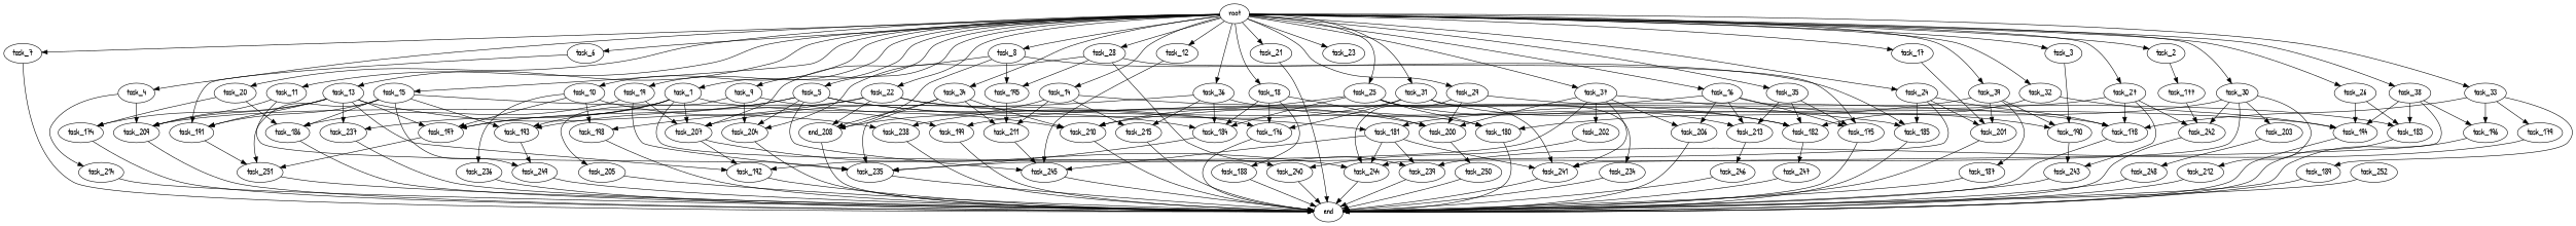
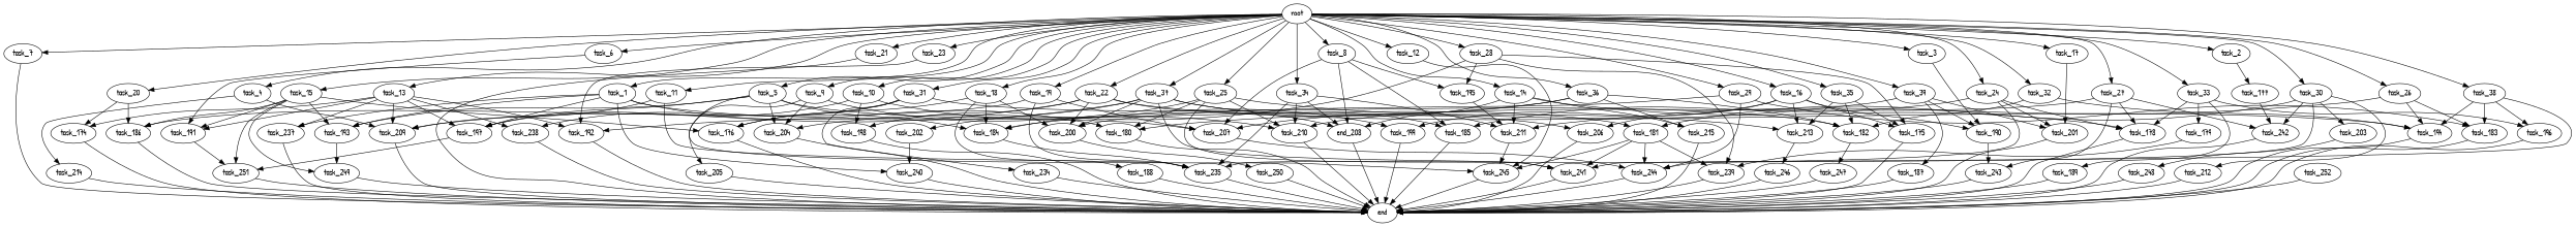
  digraph {
    fontname="Patrick Hand"
    node [fontname="Patrick Hand"]
    edge [fontname="Patrick Hand"]
    root
    task_1
    task_2
    task_3
    task_4
    task_5
    task_6
    task_7
    task_8
    task_9
    task_10
    task_11
    task_12
    task_13
    task_14
    task_15
    task_16
    task_17
    task_18
    task_19
    task_20
    task_21
    task_22
    task_23
    task_24
    task_25
    task_26
    task_27
    task_28
    task_29
    task_30
    task_31
    task_32
    task_33
    task_34
    task_35
    task_36
    task_37
    task_38
    task_39
    task_180
    task_193
    task_197
    task_207
    task_237
    task_240
    task_177
    task_190
    task_209
    task_214
    task_181
    task_184
    task_204
    task_245
    task_191
    end
    task_185
    task_195
    n59 [label=end_208]
    task_205
    task_210
    task_198
    task_199
-   task_236
    task_235
    task_174
    task_192
    task_238
    task_178
    task_211
    task_215
    task_176
    task_186
    task_249
    task_251
    task_175
    task_206
    task_213
    task_201
    task_188
    task_200
    task_194
    task_241
    task_183
    task_242
    task_243
    task_239
    task_244
    task_203
    task_212
    task_182
    task_234
    task_179
    task_189
    task_196
    task_202
    task_187
    task_252
    task_246
    task_250
    task_248
    task_247
    root -> task_1
    root -> task_2
    root -> task_3
    root -> task_4
    root -> task_5
    root -> task_6
    root -> task_7
    root -> task_8
    root -> task_9
    root -> task_10
    root -> task_11
    root -> task_12
    root -> task_13
    root -> task_14
    root -> task_15
    root -> task_16
    root -> task_17
    root -> task_18
    root -> task_19
    root -> task_20
    root -> task_21
    root -> task_22
    root -> task_23
    root -> task_24
    root -> task_25
    root -> task_26
    root -> task_27
    root -> task_28
    root -> task_29
    root -> task_30
    root -> task_31
    root -> task_32
    root -> task_33
    root -> task_34
    root -> task_35
    root -> task_36
    root -> task_37
    root -> task_38
    root -> task_39
    task_1 -> task_180
    task_1 -> task_193
    task_1 -> task_197
    task_1 -> task_207
    task_1 -> task_237
    task_1 -> task_240
    task_2 -> task_177
    task_3 -> task_190
    task_4 -> task_209
    task_4 -> task_214
    task_5 -> task_193
    task_5 -> task_197
    task_5 -> task_181
    task_5 -> task_184
    task_5 -> task_204
    task_5 -> task_245
    task_6 -> task_191
    task_7 -> end
    task_8 -> task_207
    task_8 -> task_185
    task_8 -> task_195
    task_8 -> n59
    task_9 -> task_204
    task_9 -> task_205
    task_9 -> task_210
    task_10 -> task_197
    task_10 -> task_198
    task_10 -> task_199
-   task_10 -> task_236
    task_11 -> task_209
    task_11 -> task_235
    task_12 -> task_245
    task_13 -> task_197
    task_13 -> task_237
    task_13 -> task_209
    task_13 -> task_191
    task_13 -> task_174
    task_13 -> task_192
    task_13 -> task_238
    task_14 -> n59
    task_14 -> task_178
    task_14 -> task_211
    task_14 -> task_215
    task_15 -> task_193
    task_15 -> task_191
    task_15 -> task_176
    task_15 -> task_186
    task_15 -> task_249
    task_15 -> task_251
    task_16 -> task_190
    task_16 -> task_199
    task_16 -> task_175
    task_16 -> task_206
    task_16 -> task_213
    task_17 -> task_201
    task_18 -> task_184
    task_18 -> task_176
    task_18 -> task_188
    task_18 -> task_200
    task_19 -> task_207
    task_19 -> task_235
    task_19 -> task_186
    task_20 -> task_174
    task_20 -> task_186
    task_21 -> end
    task_22 -> task_209
    task_22 -> n59
    task_22 -> task_198
    task_22 -> task_200
    task_22 -> task_194
-   task_207 -> task_192
+   task_23 -> task_192
    task_24 -> task_185
    task_24 -> task_235
    task_24 -> task_178
    task_24 -> task_201
    task_25 -> task_180
    task_25 -> task_184
    task_25 -> task_210
    task_25 -> task_213
    task_25 -> task_241
+   task_26 -> task_211
    task_26 -> task_194
    task_26 -> task_183
    task_27 -> task_210
    task_27 -> task_178
    task_27 -> task_242
    task_27 -> task_243
    task_28 -> task_204
    task_28 -> task_195
    task_28 -> task_175
    task_28 -> task_239
    task_29 -> task_200
    task_29 -> task_183
    task_29 -> task_244
    task_30 -> task_181
    task_30 -> task_242
    task_30 -> task_244
    task_30 -> task_203
    task_30 -> task_212
    task_31 -> task_238
    task_31 -> task_176
    task_31 -> task_182
    task_31 -> task_234
    task_32 -> task_194
    task_32 -> task_182
    task_33 -> task_178
    task_33 -> task_179
    task_33 -> task_189
    task_33 -> task_196
    task_34 -> n59
    task_34 -> task_210
    task_34 -> task_235
    task_34 -> task_211
    task_35 -> task_175
    task_35 -> task_213
    task_35 -> task_182
    task_36 -> task_207
    task_36 -> task_184
    task_36 -> task_215
    task_36 -> task_182
    task_37 -> task_185
    task_37 -> task_192
    task_37 -> task_206
    task_37 -> task_200
    task_37 -> task_241
    task_37 -> task_202
    task_38 -> task_194
    task_38 -> task_241
    task_38 -> task_183
    task_38 -> task_196
    task_39 -> task_180
    task_39 -> task_190
    task_39 -> task_201
    task_39 -> task_187
    task_180 -> end
    task_193 -> task_249
    task_197 -> task_251
    task_207 -> task_244
    task_237 -> end
    task_240 -> end
    task_177 -> task_242
    task_190 -> task_243
    task_209 -> end
    task_214 -> end
    task_181 -> task_245
    task_181 -> task_241
    task_181 -> task_239
    task_181 -> task_244
    task_184 -> task_235
    task_204 -> end
    task_245 -> end
    task_191 -> task_251
    task_185 -> end
    task_195 -> task_211
    n59 -> end
    task_205 -> end
    task_210 -> end
    task_198 -> end
    task_199 -> end
-   task_236 -> end
    task_235 -> end
    task_174 -> end
    task_192 -> end
    task_238 -> end
    task_178 -> end
    task_211 -> task_245
    task_215 -> end
    task_176 -> end
    task_186 -> end
    task_249 -> end
    task_251 -> end
    task_175 -> end
    task_206 -> end
    task_213 -> task_246
    task_201 -> end
    task_188 -> end
    task_200 -> task_250
    task_194 -> end
    task_241 -> end
    task_183 -> end
    task_242 -> end
    task_243 -> end
    task_239 -> end
    task_244 -> end
    task_203 -> task_248
    task_212 -> end
    task_182 -> task_247
    task_234 -> end
    task_179 -> task_239
    task_189 -> end
    task_196 -> end
    task_202 -> task_240
    task_187 -> end
    task_252 -> end
    task_246 -> end
    task_250 -> end
    task_248 -> end
    task_247 -> end
  }
